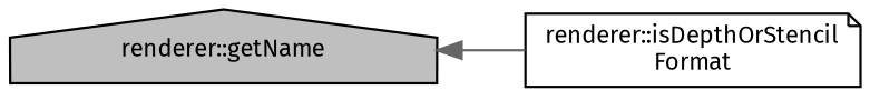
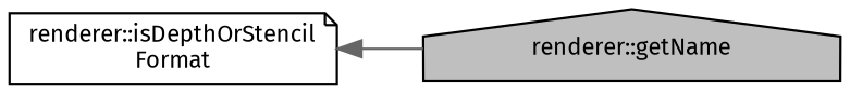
  digraph {
    rankdir=LR
    fontname="Fira Sans"
    node [color=black fontname="Fira Sans" fontsize=10 style=filled]
    n1 [fillcolor=grey75 fontcolor=black height=0.2 label="renderer::getName" shape=house width=0.4]
    n2 [fillcolor=white height=0.2 label="renderer::isDepthOrStencil\lFormat" shape=note width=0.4]
-   n1 -> n2 [color=gray40 dir=back fontname="Fira Sans" fontsize=10 labelfontname=Helvetica labelfontsize=10 style=solid]
+   n2 -> n1 [color=gray40 dir=back fontname="Fira Sans" fontsize=10 labelfontname=Helvetica labelfontsize=10 style=solid]
  }
